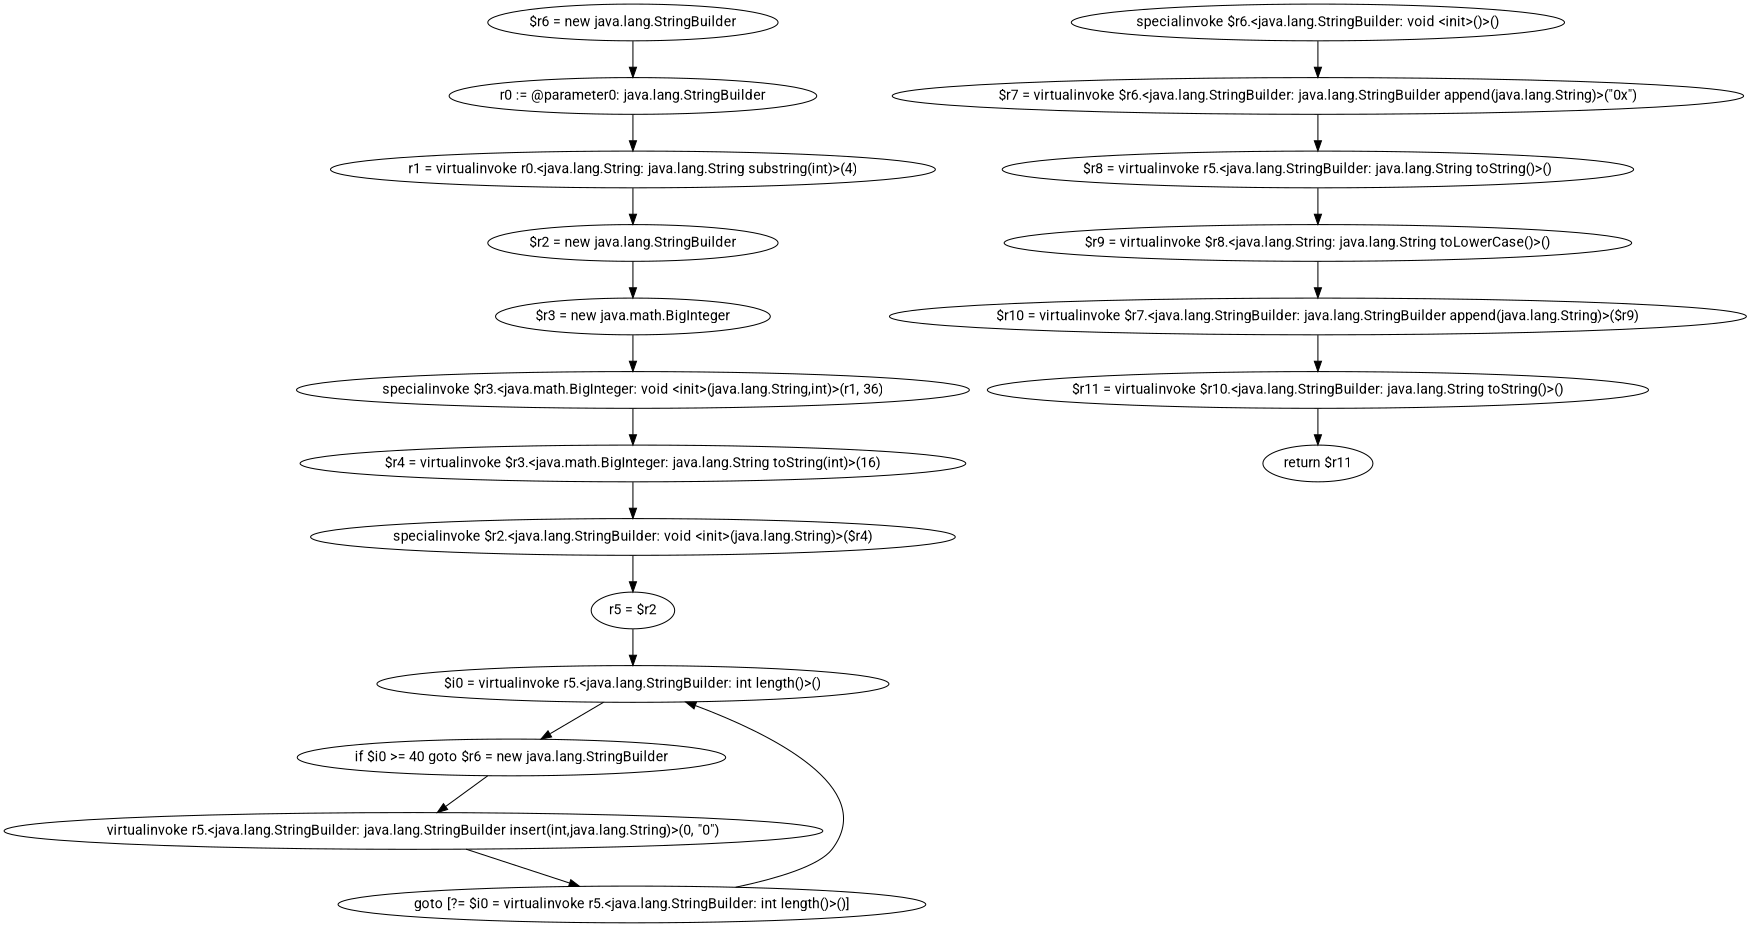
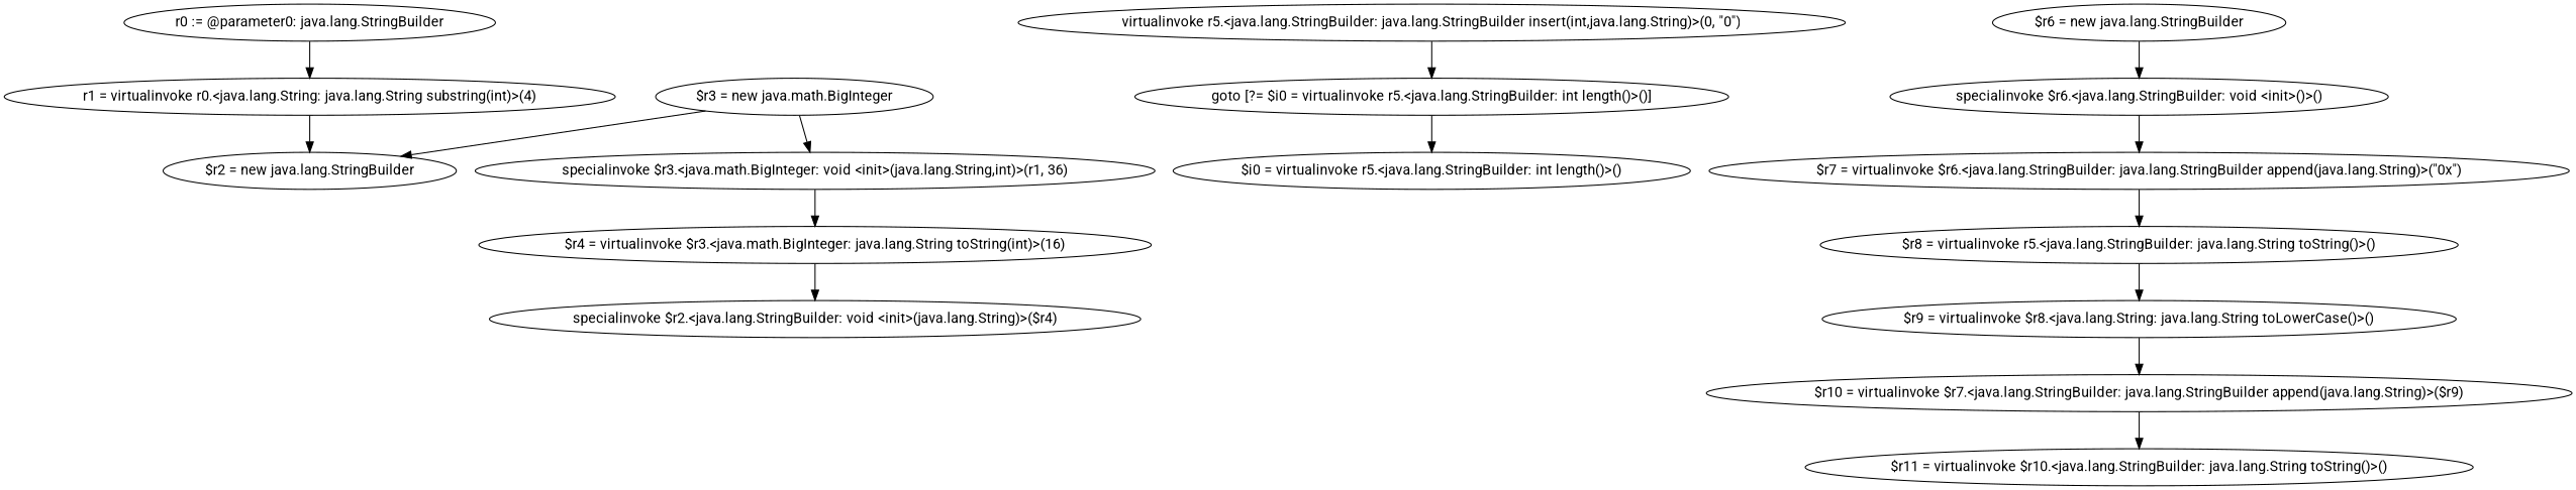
  digraph {
    fontname=Roboto
    node [fontname=Roboto]
    edge [fontname=Roboto]
    n1 [label="r0 := @parameter0: java.lang.StringBuilder"]
    "r1 = virtualinvoke r0.<java.lang.String: java.lang.String substring(int)>(4)"
    "$r2 = new java.lang.StringBuilder"
    "$r3 = new java.math.BigInteger"
    "specialinvoke $r3.<java.math.BigInteger: void <init>(java.lang.String,int)>(r1, 36)"
    "$r4 = virtualinvoke $r3.<java.math.BigInteger: java.lang.String toString(int)>(16)"
    "specialinvoke $r2.<java.lang.StringBuilder: void <init>(java.lang.String)>($r4)"
-   "r5 = $r2"
    "$i0 = virtualinvoke r5.<java.lang.StringBuilder: int length()>()"
-   "if $i0 >= 40 goto $r6 = new java.lang.StringBuilder"
    "virtualinvoke r5.<java.lang.StringBuilder: java.lang.StringBuilder insert(int,java.lang.String)>(0, \"0\")"
    "goto [?= $i0 = virtualinvoke r5.<java.lang.StringBuilder: int length()>()]"
    "$r6 = new java.lang.StringBuilder"
    "specialinvoke $r6.<java.lang.StringBuilder: void <init>()>()"
    "$r7 = virtualinvoke $r6.<java.lang.StringBuilder: java.lang.StringBuilder append(java.lang.String)>(\"0x\")"
    "$r8 = virtualinvoke r5.<java.lang.StringBuilder: java.lang.String toString()>()"
    "$r9 = virtualinvoke $r8.<java.lang.String: java.lang.String toLowerCase()>()"
    "$r10 = virtualinvoke $r7.<java.lang.StringBuilder: java.lang.StringBuilder append(java.lang.String)>($r9)"
    "$r11 = virtualinvoke $r10.<java.lang.StringBuilder: java.lang.String toString()>()"
-   "return $r11"
    n1 -> "r1 = virtualinvoke r0.<java.lang.String: java.lang.String substring(int)>(4)"
    "r1 = virtualinvoke r0.<java.lang.String: java.lang.String substring(int)>(4)" -> "$r2 = new java.lang.StringBuilder"
-   "$r2 = new java.lang.StringBuilder" -> "$r3 = new java.math.BigInteger"
+   "$r3 = new java.math.BigInteger" -> "$r2 = new java.lang.StringBuilder"
    "$r3 = new java.math.BigInteger" -> "specialinvoke $r3.<java.math.BigInteger: void <init>(java.lang.String,int)>(r1, 36)"
    "specialinvoke $r3.<java.math.BigInteger: void <init>(java.lang.String,int)>(r1, 36)" -> "$r4 = virtualinvoke $r3.<java.math.BigInteger: java.lang.String toString(int)>(16)"
    "$r4 = virtualinvoke $r3.<java.math.BigInteger: java.lang.String toString(int)>(16)" -> "specialinvoke $r2.<java.lang.StringBuilder: void <init>(java.lang.String)>($r4)"
-   "specialinvoke $r2.<java.lang.StringBuilder: void <init>(java.lang.String)>($r4)" -> "r5 = $r2"
-   "r5 = $r2" -> "$i0 = virtualinvoke r5.<java.lang.StringBuilder: int length()>()"
-   "$i0 = virtualinvoke r5.<java.lang.StringBuilder: int length()>()" -> "if $i0 >= 40 goto $r6 = new java.lang.StringBuilder"
-   "if $i0 >= 40 goto $r6 = new java.lang.StringBuilder" -> "virtualinvoke r5.<java.lang.StringBuilder: java.lang.StringBuilder insert(int,java.lang.String)>(0, \"0\")"
    "virtualinvoke r5.<java.lang.StringBuilder: java.lang.StringBuilder insert(int,java.lang.String)>(0, \"0\")" -> "goto [?= $i0 = virtualinvoke r5.<java.lang.StringBuilder: int length()>()]"
    "goto [?= $i0 = virtualinvoke r5.<java.lang.StringBuilder: int length()>()]" -> "$i0 = virtualinvoke r5.<java.lang.StringBuilder: int length()>()"
-   "$r6 = new java.lang.StringBuilder" -> n1
+   "$r6 = new java.lang.StringBuilder" -> "specialinvoke $r6.<java.lang.StringBuilder: void <init>()>()"
    "specialinvoke $r6.<java.lang.StringBuilder: void <init>()>()" -> "$r7 = virtualinvoke $r6.<java.lang.StringBuilder: java.lang.StringBuilder append(java.lang.String)>(\"0x\")"
    "$r7 = virtualinvoke $r6.<java.lang.StringBuilder: java.lang.StringBuilder append(java.lang.String)>(\"0x\")" -> "$r8 = virtualinvoke r5.<java.lang.StringBuilder: java.lang.String toString()>()"
    "$r8 = virtualinvoke r5.<java.lang.StringBuilder: java.lang.String toString()>()" -> "$r9 = virtualinvoke $r8.<java.lang.String: java.lang.String toLowerCase()>()"
    "$r9 = virtualinvoke $r8.<java.lang.String: java.lang.String toLowerCase()>()" -> "$r10 = virtualinvoke $r7.<java.lang.StringBuilder: java.lang.StringBuilder append(java.lang.String)>($r9)"
    "$r10 = virtualinvoke $r7.<java.lang.StringBuilder: java.lang.StringBuilder append(java.lang.String)>($r9)" -> "$r11 = virtualinvoke $r10.<java.lang.StringBuilder: java.lang.String toString()>()"
-   "$r11 = virtualinvoke $r10.<java.lang.StringBuilder: java.lang.String toString()>()" -> "return $r11"
  }
